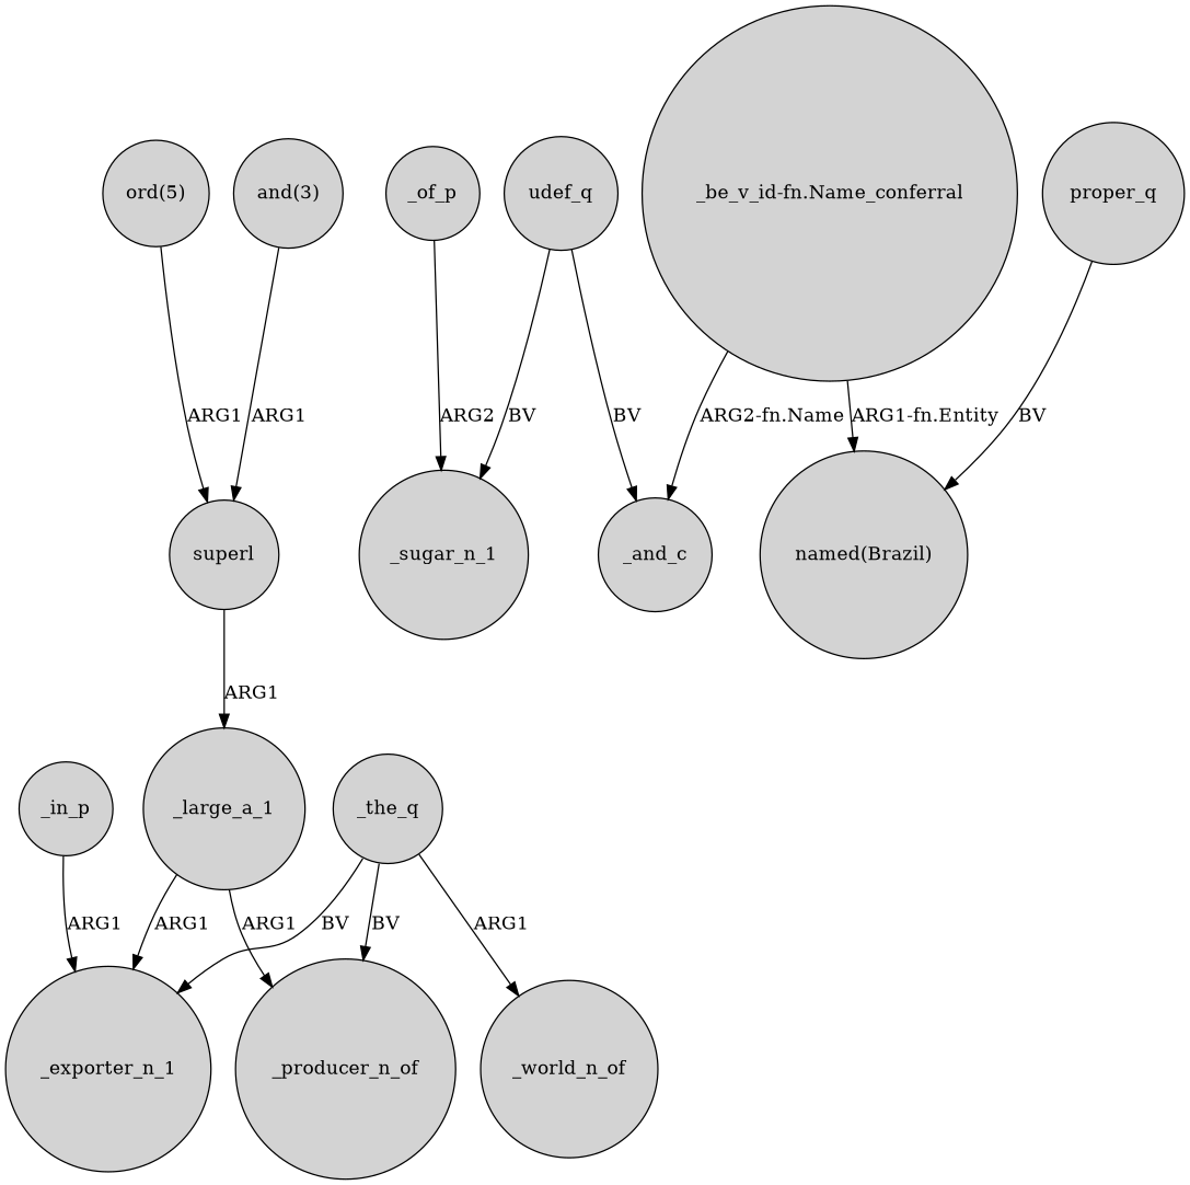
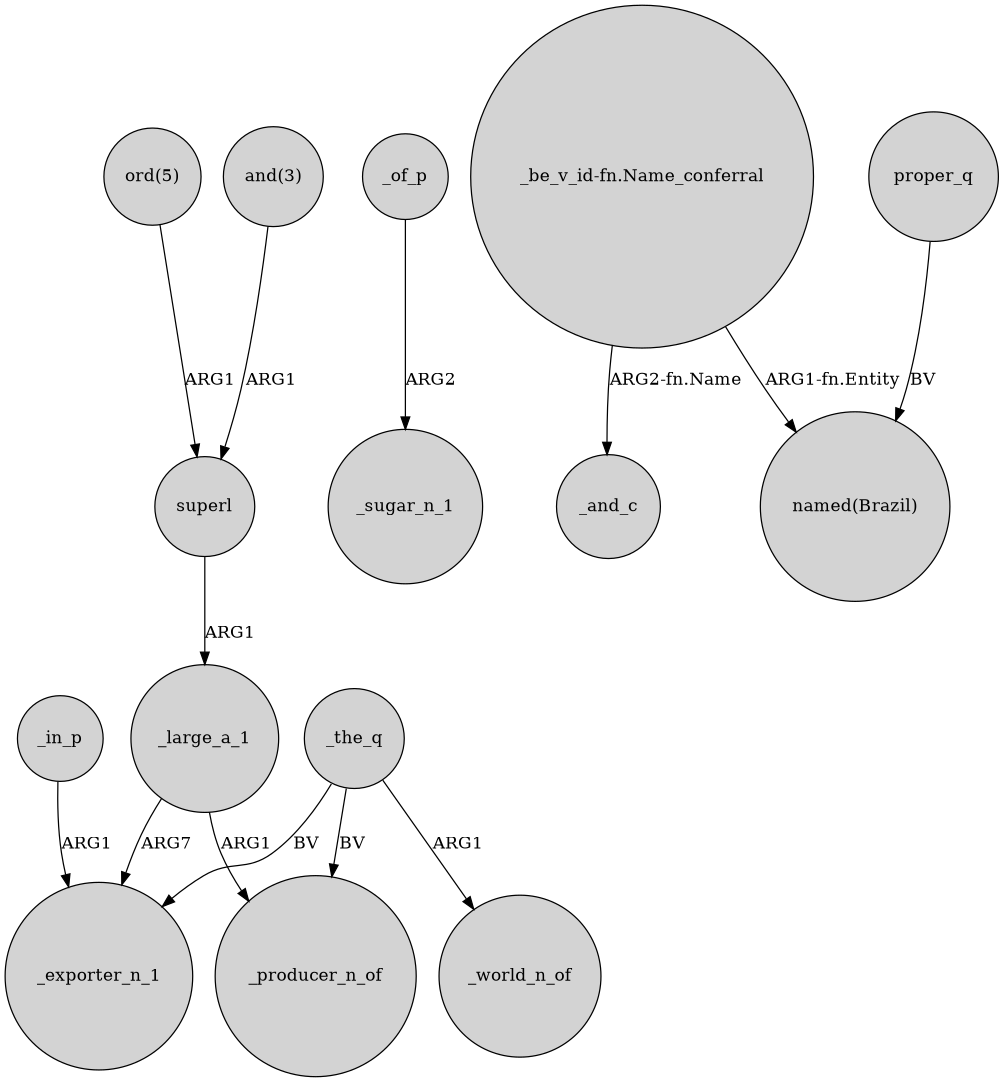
  digraph {
    node [shape=circle style=filled]
    _large_a_1
    _exporter_n_1
    _producer_n_of
    _the_q
    _world_n_of
    _of_p
    _sugar_n_1
    "ord(5)"
    superl
-   udef_q
    _and_c
    n12 [label="and(3)"]
    _in_p
    "_be_v_id-fn.Name_conferral"
    "named(Brazil)"
    proper_q
-   _large_a_1 -> _exporter_n_1 [label=ARG1]
+   _large_a_1 -> _exporter_n_1 [label=ARG7]
    _large_a_1 -> _producer_n_of [label=ARG1]
    _the_q -> _exporter_n_1 [label=BV]
    _the_q -> _producer_n_of [label=BV]
    _the_q -> _world_n_of [label=ARG1]
    _of_p -> _sugar_n_1 [label=ARG2]
    "ord(5)" -> superl [label=ARG1]
    superl -> _large_a_1 [label=ARG1]
-   udef_q -> _sugar_n_1 [label=BV]
-   udef_q -> _and_c [label=BV]
    n12 -> superl [label=ARG1]
    _in_p -> _exporter_n_1 [label=ARG1]
    "_be_v_id-fn.Name_conferral" -> _and_c [label="ARG2-fn.Name"]
    "_be_v_id-fn.Name_conferral" -> "named(Brazil)" [label="ARG1-fn.Entity"]
    proper_q -> "named(Brazil)" [label=BV]
  }
